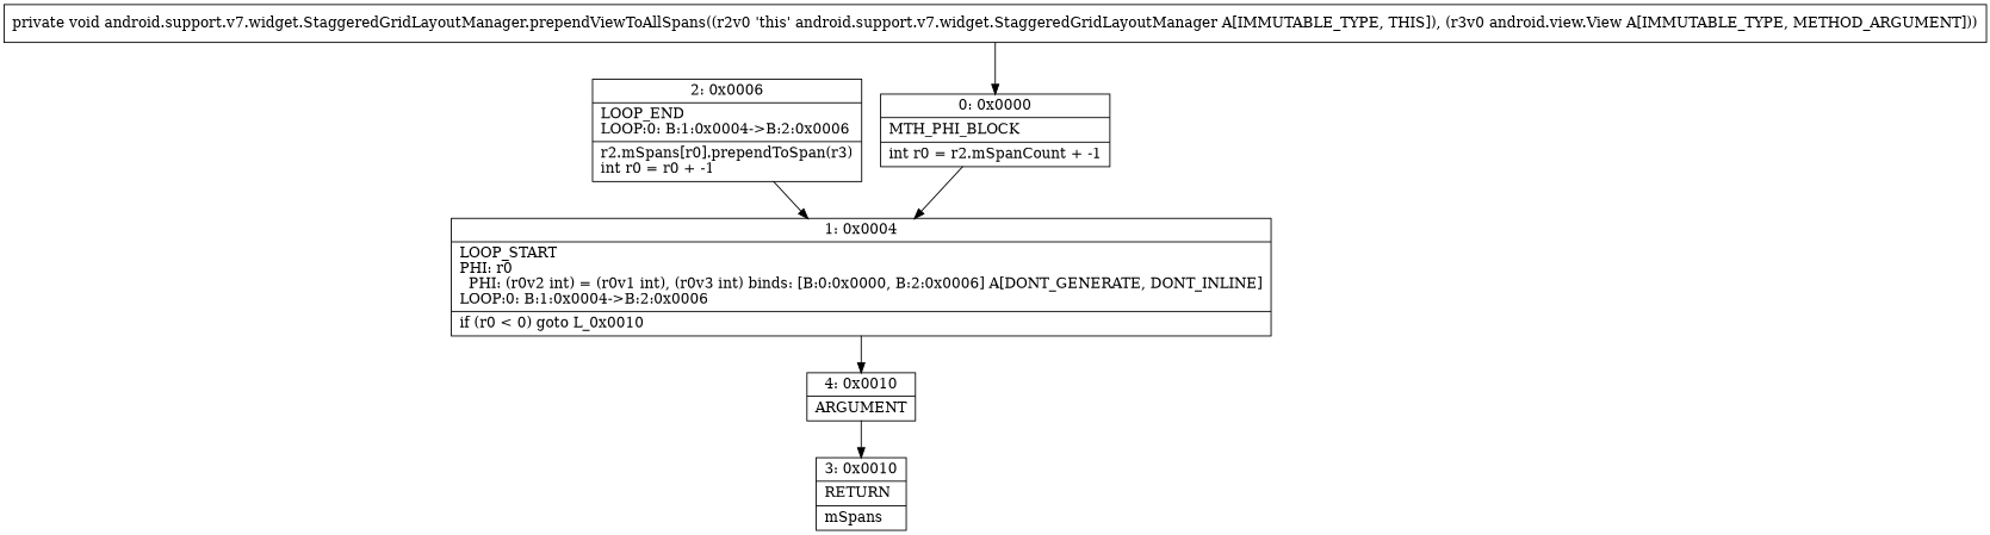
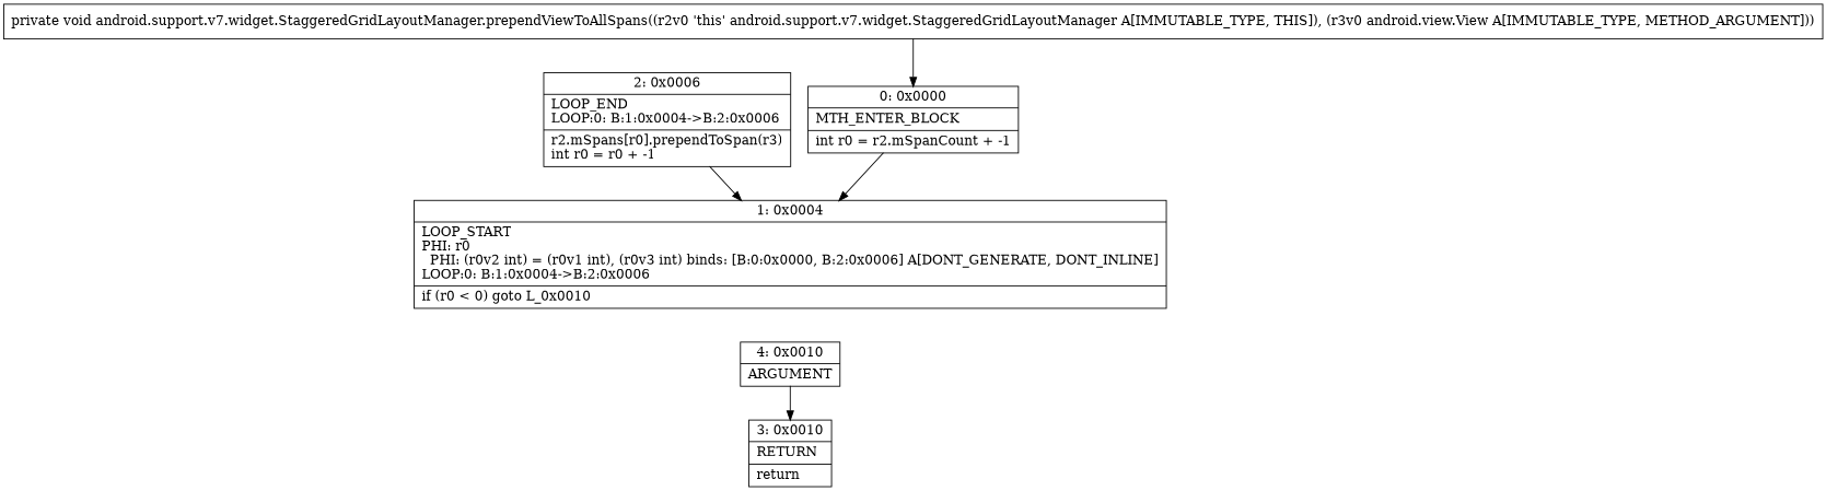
  digraph {
    node [shape=record]
-   n1 [label="{0\:\ 0x0000|MTH_PHI_BLOCK\l|int r0 = r2.mSpanCount + \-1\l}"]
+   n1 [label="{0\:\ 0x0000|MTH_ENTER_BLOCK\l|int r0 = r2.mSpanCount + \-1\l}"]
    n2 [label="{1\:\ 0x0004|LOOP_START\lPHI: r0 \l  PHI: (r0v2 int) = (r0v1 int), (r0v3 int) binds: [B:0:0x0000, B:2:0x0006] A[DONT_GENERATE, DONT_INLINE]\lLOOP:0: B:1:0x0004\-\>B:2:0x0006\l|if (r0 \< 0) goto L_0x0010\l}"]
    n3 [label="{4\:\ 0x0010|ARGUMENT\l}"]
    n4 [label="{2\:\ 0x0006|LOOP_END\lLOOP:0: B:1:0x0004\-\>B:2:0x0006\l|r2.mSpans[r0].prependToSpan(r3)\lint r0 = r0 + \-1\l}"]
-   n5 [label="{3\:\ 0x0010|RETURN\l|mSpans\l}"]
+   n5 [label="{3\:\ 0x0010|RETURN\l|return\l}"]
    n6 [label="{private void android.support.v7.widget.StaggeredGridLayoutManager.prependViewToAllSpans((r2v0 'this' android.support.v7.widget.StaggeredGridLayoutManager A[IMMUTABLE_TYPE, THIS]), (r3v0 android.view.View A[IMMUTABLE_TYPE, METHOD_ARGUMENT])) }"]
    n1 -> n2
-   n2 -> n3
    n3 -> n5
    n4 -> n2
    n6 -> n1
  }
